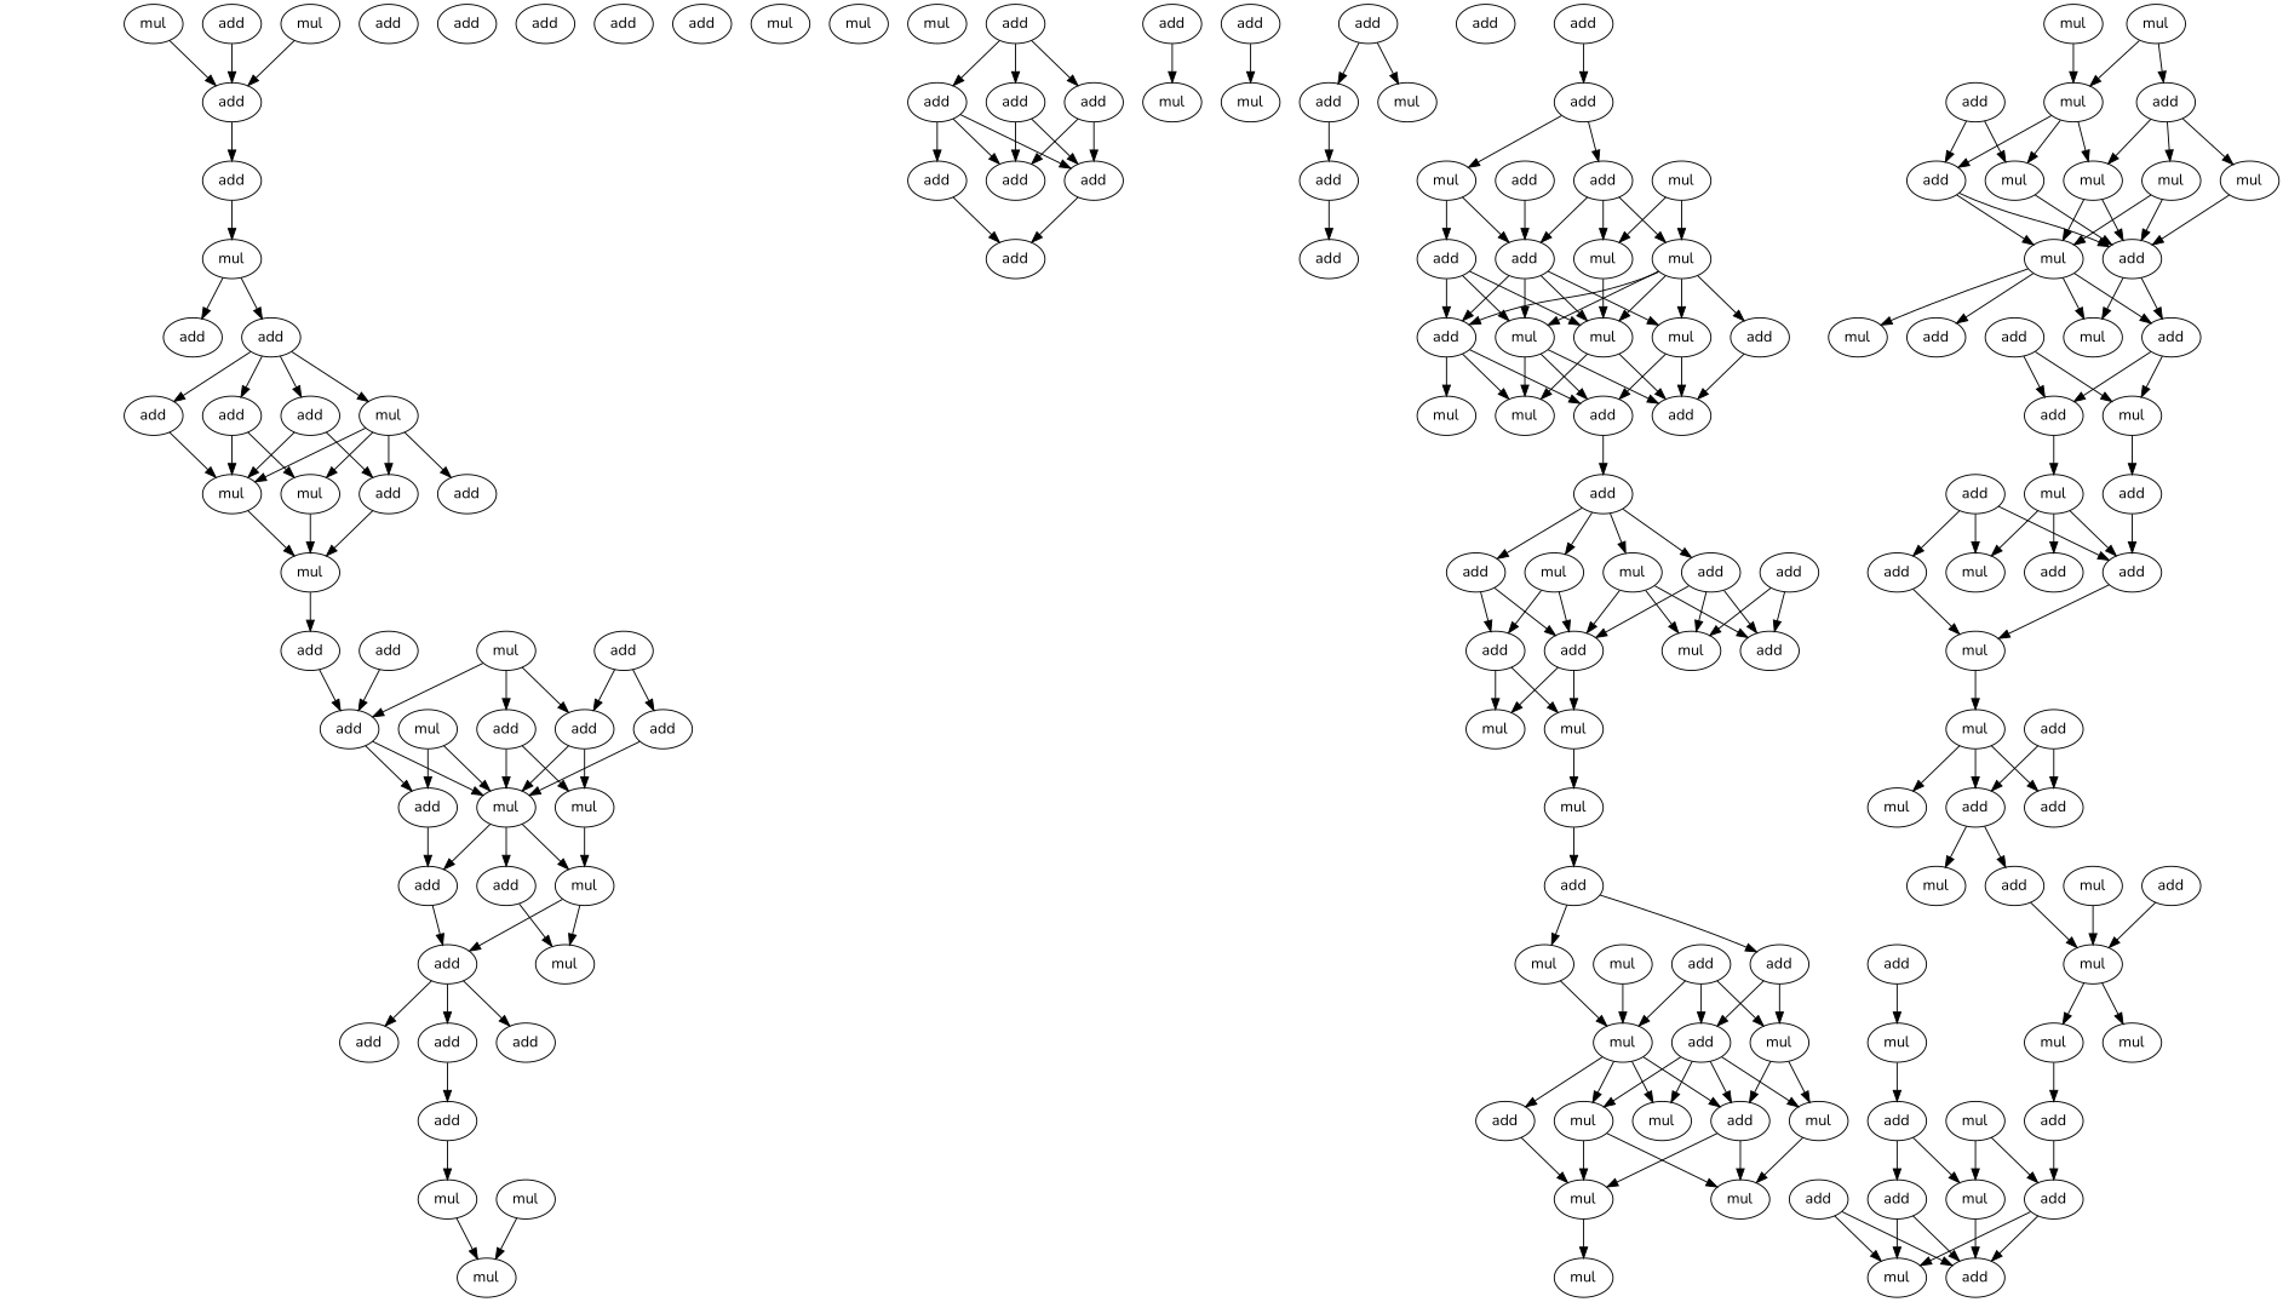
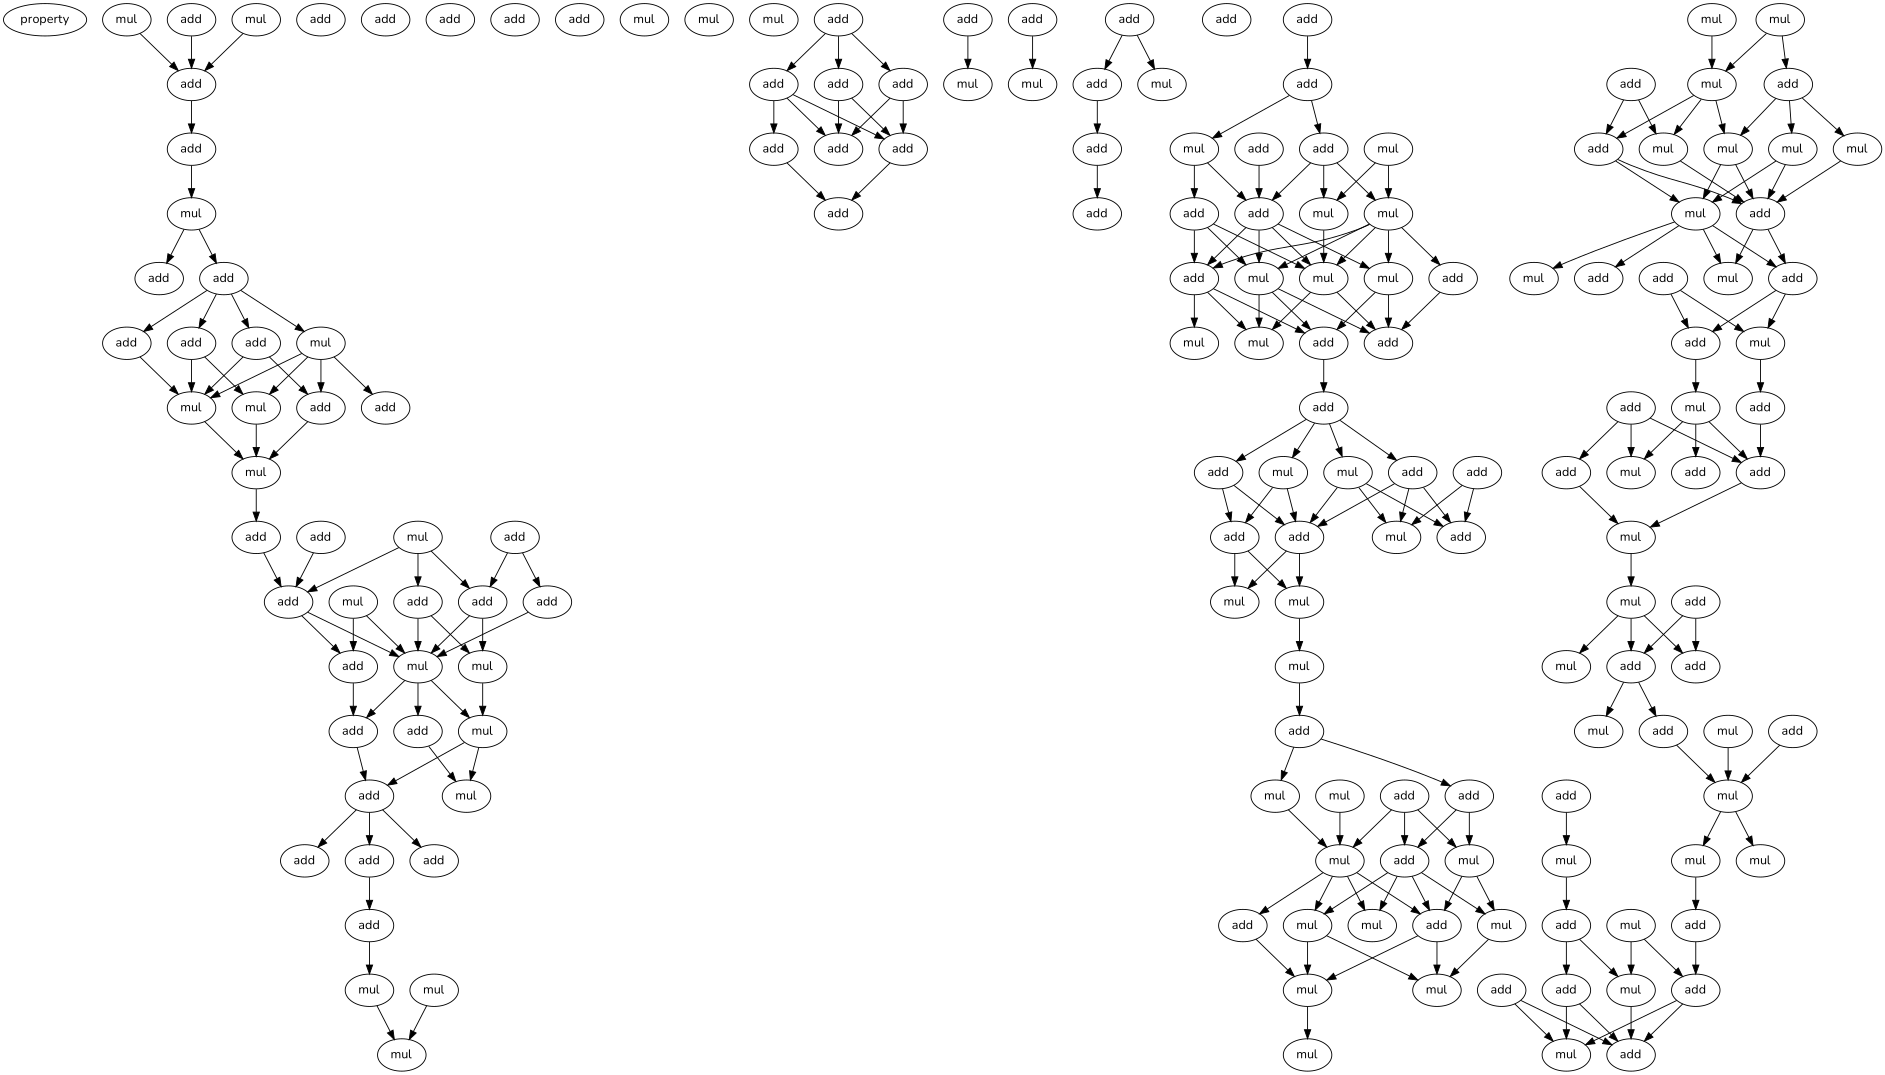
  digraph {
    fontname=Nunito
    node [fontcolor=black fontname=Nunito]
    edge [fontname=Nunito]
+   property [lf=1.1 mul=2]
    n2 [label=mul]
    n3 [label=add]
    n4 [label=add]
    n5 [label=mul]
    n6 [label=add]
    n7 [label=add]
    n8 [label=add]
    n9 [label=mul]
    n10 [label=add]
    n11 [label=add]
    n12 [label=add]
    n13 [label=add]
    n14 [label=add]
    n15 [label=add]
    n16 [label=mul]
    n17 [label=add]
    n18 [label=mul]
    n19 [label=mul]
    n20 [label=add]
    n21 [label=add]
    n22 [label=mul]
    n23 [label=add]
    n24 [label=add]
    n25 [label=add]
    n26 [label=add]
    n27 [label=add]
    n28 [label=add]
    n29 [label=mul]
    n30 [label=add]
    n31 [label=mul]
    n32 [label=mul]
    n33 [label=add]
    n34 [label=mul]
    n35 [label=add]
    n36 [label=mul]
    n37 [label=add]
    n38 [label=add]
    n39 [label=mul]
    n40 [label=add]
    n41 [label=add]
    n42 [label=add]
    n43 [label=add]
    n44 [label=add]
    n45 [label=mul]
    n46 [label=mul]
    n47 [label=mul]
    n48 [label=mul]
    n49 [label=mul]
    n50 [label=mul]
    n51 [label=add]
    n52 [label=add]
    n53 [label=add]
    n54 [label=add]
    n55 [label=add]
    n56 [label=mul]
    n57 [label=add]
    n58 [label=add]
    n59 [label=add]
    n60 [label=add]
    n61 [label=add]
    n62 [label=mul]
    n63 [label=add]
    n64 [label=add]
    n65 [label=mul]
    n66 [label=add]
    n67 [label=add]
    n68 [label=add]
    n69 [label=add]
    n70 [label=add]
    n71 [label=mul]
    n72 [label=add]
    n73 [label=add]
    n74 [label=add]
    n75 [label=mul]
    n76 [label=mul]
    n77 [label=add]
    n78 [label=mul]
    n79 [label=mul]
    n80 [label=add]
    n81 [label=mul]
    n82 [label=add]
    n83 [label=mul]
    n84 [label=mul]
    n85 [label=add]
    n86 [label=mul]
    n87 [label=add]
    n88 [label=add]
    n89 [label=mul]
    n90 [label=add]
    n91 [label=add]
    n92 [label=mul]
    n93 [label=add]
    n94 [label=mul]
    n95 [label=add]
    n96 [label=add]
    n97 [label=add]
    n98 [label=mul]
    n99 [label=mul]
    n100 [label=mul]
    n101 [label=add]
    n102 [label=mul]
    n103 [label=add]
    n104 [label=mul]
    n105 [label=mul]
    n106 [label=add]
    n107 [label=mul]
    n108 [label=add]
    n109 [label=mul]
    n110 [label=mul]
    n111 [label=mul]
    n112 [label=add]
    n113 [label=add]
    n114 [label=mul]
    n115 [label=mul]
    n116 [label=mul]
    n117 [label=mul]
    n118 [label=mul]
    n119 [label=mul]
    n120 [label=add]
    n121 [label=mul]
    n122 [label=mul]
    n123 [label=mul]
    n124 [label=add]
    n125 [label=add]
    n126 [label=mul]
    n127 [label=mul]
    n128 [label=add]
    n129 [label=add]
    n130 [label=mul]
    n131 [label=add]
    n132 [label=mul]
    n133 [label=mul]
    n134 [label=add]
    n135 [label=add]
    n136 [label=add]
    n137 [label=mul]
    n138 [label=add]
    n139 [label=add]
    n140 [label=mul]
    n141 [label=add]
    n142 [label=add]
    n143 [label=mul]
    n144 [label=mul]
    n145 [label=mul]
    n146 [label=add]
    n147 [label=add]
    n148 [label=add]
    n149 [label=mul]
    n150 [label=add]
    n151 [label=mul]
    n152 [label=mul]
    n153 [label=add]
    n154 [label=mul]
    n155 [label=mul]
    n156 [label=add]
    n157 [label=mul]
    n158 [label=add]
    n159 [label=add]
    n160 [label=add]
    n161 [label=mul]
    n162 [label=mul]
    n163 [label=add]
    n164 [label=add]
    n165 [label=add]
    n166 [label=mul]
    n2 -> n3
    n3 -> n7
    n4 -> n3
    n5 -> n3
    n7 -> n9
    n9 -> n11
    n9 -> n12
    n12 -> n13
    n12 -> n14
    n12 -> n15
    n12 -> n16
    n13 -> n18
    n14 -> n18
    n14 -> n19
    n15 -> n18
    n15 -> n20
    n16 -> n18
    n16 -> n19
    n16 -> n20
    n16 -> n21
    n18 -> n22
    n19 -> n22
    n20 -> n22
    n22 -> n23
    n23 -> n25
    n24 -> n25
    n25 -> n32
    n25 -> n33
    n26 -> n27
    n26 -> n28
    n27 -> n31
    n27 -> n32
    n28 -> n32
    n29 -> n25
    n29 -> n27
    n29 -> n30
    n30 -> n31
    n30 -> n32
    n31 -> n36
    n32 -> n35
    n32 -> n36
    n32 -> n37
    n33 -> n35
    n34 -> n32
    n34 -> n33
    n35 -> n38
    n36 -> n38
    n36 -> n39
    n37 -> n39
    n38 -> n40
    n38 -> n41
    n38 -> n42
    n41 -> n44
    n44 -> n46
    n46 -> n48
    n49 -> n48
    n51 -> n52
    n51 -> n53
    n51 -> n54
    n52 -> n57
    n52 -> n58
    n52 -> n59
    n53 -> n58
    n53 -> n59
    n54 -> n58
    n54 -> n59
    n55 -> n56
    n57 -> n60
    n59 -> n60
    n61 -> n62
    n63 -> n64
    n63 -> n65
    n64 -> n66
    n66 -> n67
    n69 -> n70
    n70 -> n71
    n70 -> n72
    n71 -> n73
    n71 -> n74
    n72 -> n74
    n72 -> n75
    n72 -> n76
    n73 -> n79
    n73 -> n80
    n73 -> n81
    n74 -> n79
    n74 -> n80
    n74 -> n81
    n74 -> n83
    n75 -> n79
    n76 -> n79
    n76 -> n80
    n76 -> n81
    n76 -> n82
    n76 -> n83
    n77 -> n74
    n78 -> n75
    n78 -> n76
    n79 -> n84
    n79 -> n85
    n80 -> n84
    n80 -> n86
    n80 -> n87
    n81 -> n84
    n81 -> n85
    n81 -> n87
    n82 -> n85
    n83 -> n85
    n83 -> n87
    n87 -> n88
    n88 -> n89
    n88 -> n90
    n88 -> n91
    n88 -> n92
    n89 -> n93
    n89 -> n94
    n89 -> n95
    n90 -> n93
    n90 -> n96
    n91 -> n93
    n91 -> n94
    n91 -> n95
    n92 -> n93
    n92 -> n96
    n93 -> n98
    n93 -> n99
    n96 -> n98
    n96 -> n99
    n97 -> n94
    n97 -> n95
    n99 -> n100
    n100 -> n101
    n101 -> n102
    n101 -> n103
    n102 -> n104
    n103 -> n106
    n103 -> n107
    n104 -> n109
    n104 -> n111
    n104 -> n112
    n104 -> n113
    n105 -> n104
    n106 -> n109
    n106 -> n110
    n106 -> n111
    n106 -> n112
    n107 -> n110
    n107 -> n112
    n108 -> n104
    n108 -> n106
    n108 -> n107
    n109 -> n114
    n109 -> n115
    n110 -> n114
    n112 -> n114
    n112 -> n115
    n113 -> n115
    n115 -> n116
    n117 -> n118
    n118 -> n121
    n118 -> n125
    n118 -> n126
    n119 -> n118
    n119 -> n120
    n120 -> n121
    n120 -> n122
    n120 -> n123
    n121 -> n127
    n121 -> n128
    n122 -> n128
    n123 -> n127
    n123 -> n128
    n124 -> n125
    n124 -> n126
    n125 -> n127
    n125 -> n128
    n126 -> n128
    n127 -> n129
    n127 -> n130
    n127 -> n131
    n127 -> n132
    n128 -> n129
    n128 -> n132
    n129 -> n133
    n129 -> n134
    n133 -> n136
    n134 -> n137
    n135 -> n133
    n135 -> n134
    n136 -> n138
    n137 -> n138
    n137 -> n140
    n137 -> n142
    n138 -> n143
    n139 -> n138
    n139 -> n140
    n139 -> n141
    n141 -> n143
    n143 -> n144
    n144 -> n145
    n144 -> n146
    n144 -> n147
    n146 -> n149
    n146 -> n150
    n148 -> n146
    n148 -> n147
    n150 -> n152
    n151 -> n152
    n152 -> n154
    n152 -> n155
    n153 -> n152
    n154 -> n158
    n156 -> n157
    n157 -> n159
    n158 -> n160
    n159 -> n162
    n159 -> n163
    n160 -> n164
    n160 -> n166
    n161 -> n160
    n161 -> n162
    n162 -> n164
    n163 -> n164
    n163 -> n166
    n165 -> n164
    n165 -> n166
  }
